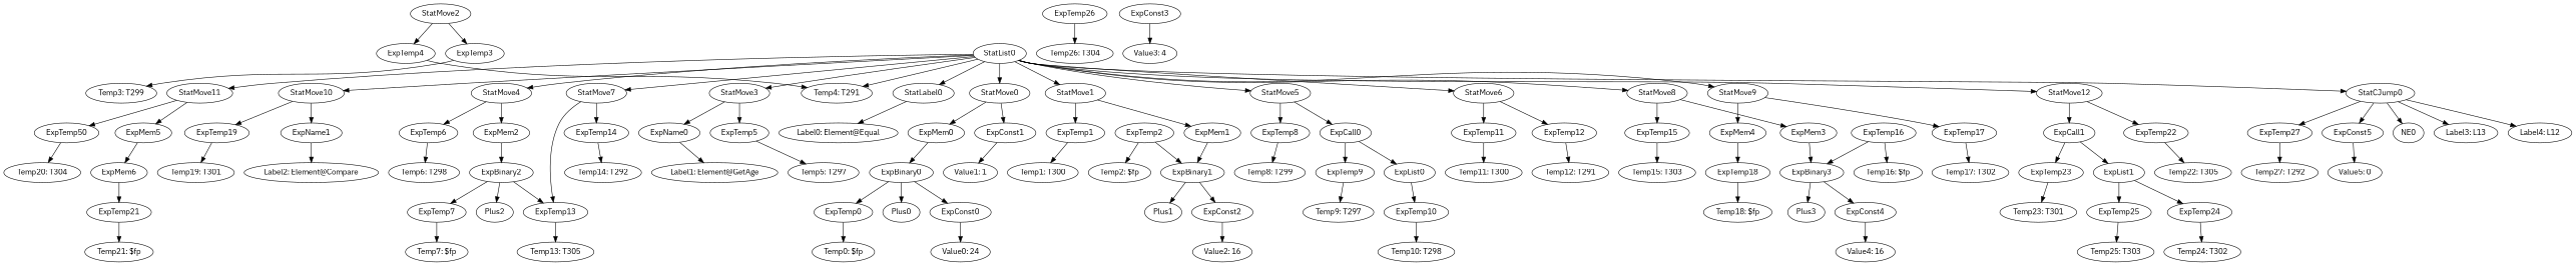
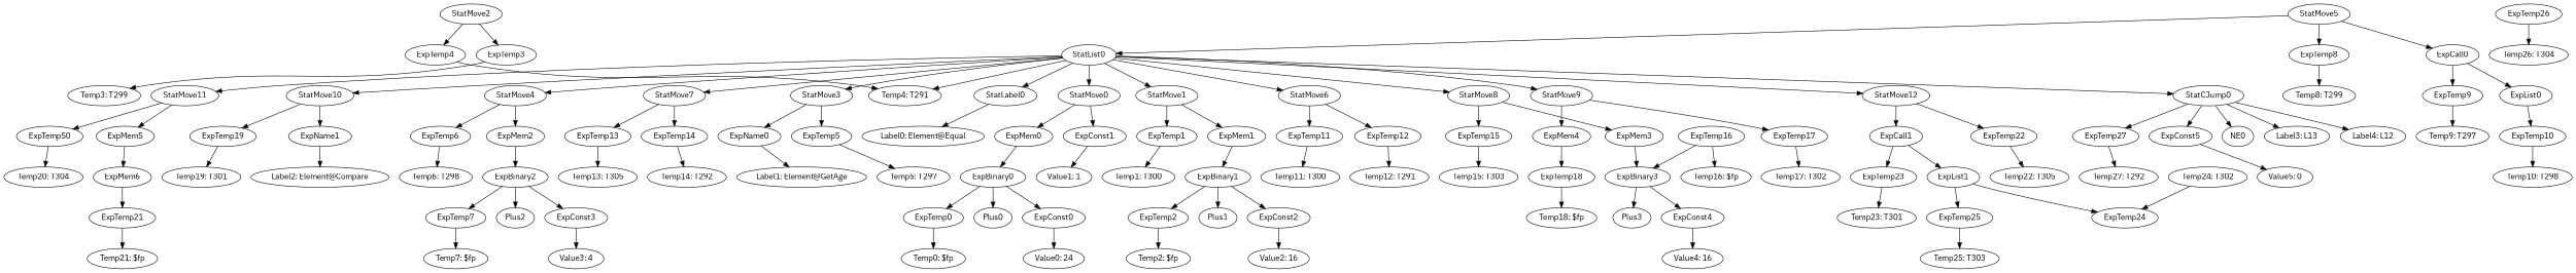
  digraph {
    fontname="IBM Plex Sans"
    ordering=out
    node [fontname="IBM Plex Sans"]
    edge [fontname="IBM Plex Sans"]
    ExpTemp27
    "Temp27: T292"
    ExpTemp26
    "Temp26: T304"
    ExpTemp25
    "Temp25: T303"
    ExpCall1
    ExpTemp23
    ExpList1
    "Temp23: T301"
    ExpTemp24
    "Temp24: T302"
    ExpMem6
    ExpTemp21
    "Temp21: $fp"
    n16 [label=ExpTemp50]
    StatMove11
    ExpMem5
    "Temp20: T304"
    StatMove10
    ExpTemp19
    ExpName1
    "Temp19: T301"
    "Label2: Element@Compare"
    ExpMem4
    ExpTemp18
    "Temp18: $fp"
    StatMove4
    ExpTemp6
    ExpMem2
    "Temp6: T298"
    ExpBinary2
    ExpTemp7
    Plus2
    ExpConst3
    ExpMem0
    ExpBinary0
    ExpTemp0
    Plus0
    ExpConst0
    "Temp0: $fp"
    "Value0: 24"
    StatMove7
    ExpTemp13
    ExpTemp14
    "Temp13: T305"
    "Temp14: T292"
    ExpName0
    "Label1: Element@GetAge"
    ExpTemp22
    "Temp22: T305"
    StatMove3
    ExpTemp5
    "Temp5: T297"
    ExpTemp11
    "Temp11: T300"
    ExpTemp1
    "Temp1: T300"
    ExpTemp4
    "Temp4: T291"
    ExpTemp3
    "Temp3: T299"
    StatMove2
    ExpTemp2
    "Temp2: $fp"
    ExpTemp10
    "Temp10: T298"
    "Temp7: $fp"
    StatList0
    StatLabel0
    StatMove0
    StatMove1
    StatMove5
    StatMove6
    StatMove8
    StatMove9
    StatMove12
    StatCJump0
    "Label0: Element@Equal"
    ExpConst1
    ExpMem1
    ExpTemp8
    ExpCall0
    ExpTemp12
    ExpTemp15
    ExpMem3
    ExpTemp17
    ExpConst5
    NE0
    "Label3: L13"
    "Label4: L12"
    "Value1: 1"
    ExpBinary1
    "Temp8: T299"
    ExpTemp9
    ExpList0
    "Temp12: T291"
    "Temp15: T303"
    ExpBinary3
    "Temp17: T302"
    "Value5: 0"
    Plus1
    ExpConst2
    "Value2: 16"
    "Temp9: T297"
    "Value3: 4"
    ExpTemp16
    "Temp16: $fp"
    Plus3
    ExpConst4
    "Value4: 16"
    ExpTemp27 -> "Temp27: T292"
    ExpTemp26 -> "Temp26: T304"
    ExpTemp25 -> "Temp25: T303"
    ExpCall1 -> ExpTemp23
    ExpCall1 -> ExpList1
    ExpTemp23 -> "Temp23: T301"
    ExpList1 -> ExpTemp25
    ExpList1 -> ExpTemp24
-   ExpTemp24 -> "Temp24: T302"
+   "Temp24: T302" -> ExpTemp24
    ExpMem6 -> ExpTemp21
    ExpTemp21 -> "Temp21: $fp"
    n16 -> "Temp20: T304"
    StatMove11 -> n16
    StatMove11 -> ExpMem5
    ExpMem5 -> ExpMem6
    StatMove10 -> ExpTemp19
    StatMove10 -> ExpName1
    ExpTemp19 -> "Temp19: T301"
    ExpName1 -> "Label2: Element@Compare"
    ExpMem4 -> ExpTemp18
    ExpTemp18 -> "Temp18: $fp"
    StatMove4 -> ExpTemp6
    StatMove4 -> ExpMem2
    ExpTemp6 -> "Temp6: T298"
    ExpMem2 -> ExpBinary2
    ExpBinary2 -> ExpTemp7
    ExpBinary2 -> Plus2
-   ExpBinary2 -> ExpTemp13
+   ExpBinary2 -> ExpConst3
    ExpTemp7 -> "Temp7: $fp"
    ExpConst3 -> "Value3: 4"
    ExpMem0 -> ExpBinary0
    ExpBinary0 -> ExpTemp0
    ExpBinary0 -> Plus0
    ExpBinary0 -> ExpConst0
    ExpTemp0 -> "Temp0: $fp"
    ExpConst0 -> "Value0: 24"
    StatMove7 -> ExpTemp13
    StatMove7 -> ExpTemp14
    ExpTemp13 -> "Temp13: T305"
    ExpTemp14 -> "Temp14: T292"
    ExpName0 -> "Label1: Element@GetAge"
    ExpTemp22 -> "Temp22: T305"
    StatMove3 -> ExpName0
    StatMove3 -> ExpTemp5
    ExpTemp5 -> "Temp5: T297"
    ExpTemp11 -> "Temp11: T300"
    ExpTemp1 -> "Temp1: T300"
    ExpTemp4 -> "Temp4: T291"
    ExpTemp3 -> "Temp3: T299"
    StatMove2 -> ExpTemp4
    StatMove2 -> ExpTemp3
    ExpTemp2 -> "Temp2: $fp"
    ExpTemp10 -> "Temp10: T298"
    StatList0 -> StatMove11
    StatList0 -> StatMove10
    StatList0 -> StatMove4
    StatList0 -> StatMove7
    StatList0 -> StatMove3
    StatList0 -> "Temp4: T291"
    StatList0 -> StatLabel0
    StatList0 -> StatMove0
    StatList0 -> StatMove1
-   StatList0 -> StatMove5
+   StatMove5 -> StatList0
    StatList0 -> StatMove6
    StatList0 -> StatMove8
    StatList0 -> StatMove9
    StatList0 -> StatMove12
    StatList0 -> StatCJump0
    StatLabel0 -> "Label0: Element@Equal"
    StatMove0 -> ExpMem0
    StatMove0 -> ExpConst1
    StatMove1 -> ExpTemp1
    StatMove1 -> ExpMem1
    StatMove5 -> ExpTemp8
    StatMove5 -> ExpCall0
    StatMove6 -> ExpTemp11
    StatMove6 -> ExpTemp12
    StatMove8 -> ExpTemp15
    StatMove8 -> ExpMem3
    StatMove9 -> ExpMem4
    StatMove9 -> ExpTemp17
    StatMove12 -> ExpCall1
    StatMove12 -> ExpTemp22
    StatCJump0 -> ExpTemp27
    StatCJump0 -> ExpConst5
    StatCJump0 -> NE0
    StatCJump0 -> "Label3: L13"
    StatCJump0 -> "Label4: L12"
    ExpConst1 -> "Value1: 1"
    ExpMem1 -> ExpBinary1
    ExpTemp8 -> "Temp8: T299"
    ExpCall0 -> ExpTemp9
    ExpCall0 -> ExpList0
    ExpTemp12 -> "Temp12: T291"
    ExpTemp15 -> "Temp15: T303"
    ExpMem3 -> ExpBinary3
    ExpTemp17 -> "Temp17: T302"
    ExpConst5 -> "Value5: 0"
-   ExpTemp2 -> ExpBinary1
+   ExpBinary1 -> ExpTemp2
    ExpBinary1 -> Plus1
    ExpBinary1 -> ExpConst2
    ExpTemp9 -> "Temp9: T297"
    ExpList0 -> ExpTemp10
    ExpBinary3 -> Plus3
    ExpBinary3 -> ExpConst4
    ExpConst2 -> "Value2: 16"
    ExpTemp16 -> ExpBinary3
    ExpTemp16 -> "Temp16: $fp"
    ExpConst4 -> "Value4: 16"
  }
